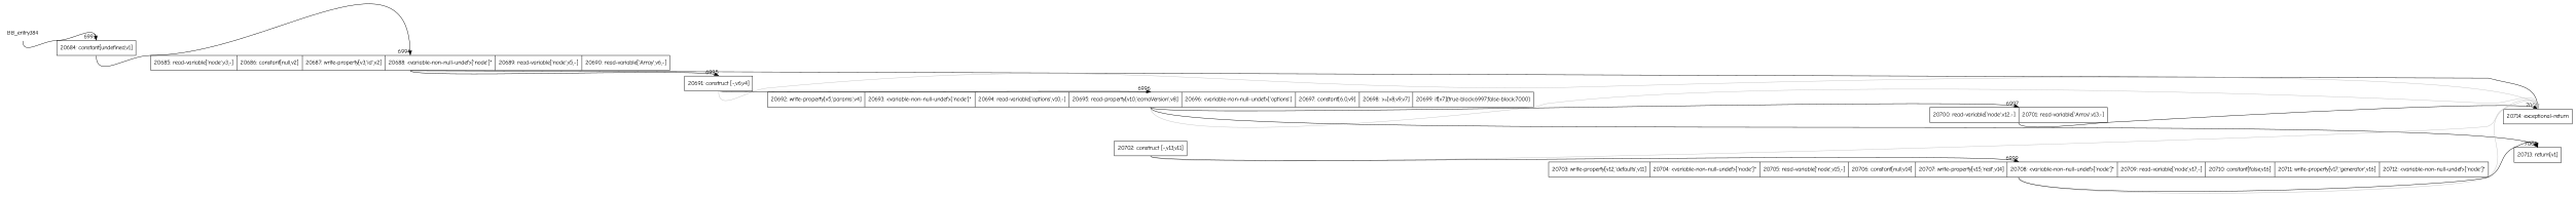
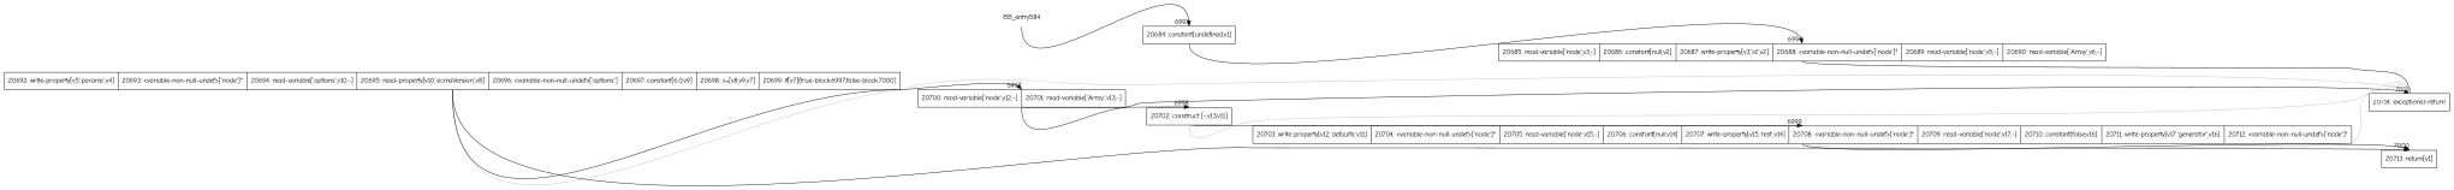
  digraph {
    fontname="Comic Neue"
    rankdir=LR
    node [fontname="Comic Neue" shape=record]
    edge [fontname="Comic Neue" headport=n tailport=s]
-   BB_entry384 [shape=none]
+   BB_entry384 [shape=none label=BB_entry584]
    n2 [label="{20684: constant[undefined,v1]}"]
    n3 [label="{20685: read-variable['node',v3,-]|20686: constant[null,v2]|20687: write-property[v3,'id',v2]|20688: \<variable-non-null-undef\>['node']*|20689: read-variable['node',v5,-]|20690: read-variable['Array',v6,-]}"]
-   n4 [label="{20691: construct [-,v6,v4]}"]
    n5 [label="{20714: exceptional-return}"]
    n6 [label="{20692: write-property[v5,'params',v4]|20693: \<variable-non-null-undef\>['node']*|20694: read-variable['options',v10,-]|20695: read-property[v10,'ecmaVersion',v8]|20696: \<variable-non-null-undef\>['options']|20697: constant[6.0,v9]|20698: \>=[v8,v9,v7]|20699: if[v7](true-block:6997,false-block:7000)}"]
    n7 [label="{20700: read-variable['node',v12,-]|20701: read-variable['Array',v13,-]}"]
    n8 [label="{20713: return[v1]}"]
    n9 [label="{20702: construct [-,v13,v11]}"]
    n10 [label="{20703: write-property[v12,'defaults',v11]|20704: \<variable-non-null-undef\>['node']*|20705: read-variable['node',v15,-]|20706: constant[null,v14]|20707: write-property[v15,'rest',v14]|20708: \<variable-non-null-undef\>['node']*|20709: read-variable['node',v17,-]|20710: constant[false,v16]|20711: write-property[v17,'generator',v16]|20712: \<variable-non-null-undef\>['node']*}"]
    BB_entry384 -> n2 [headlabel="    6993"]
    n2 -> n3 [headlabel="      6994"]
-   n3 -> n4 [headlabel="      6995"]
    n3 -> n5 [color=black headlabel="      7001"]
-   n4 -> n5 [color=gray]
-   n4 -> n6 [headlabel="      6996"]
    n6 -> n5 [color=gray]
    n6 -> n7 [headlabel="      6997"]
    n6 -> n8 [headlabel="      7000"]
    n7 -> n5 [color=black]
+   n7 -> n9 [headlabel="      6998"]
    n9 -> n5 [color=gray]
    n9 -> n10 [headlabel="      6999"]
    n10 -> n5 [color=gray]
    n10 -> n8
  }
